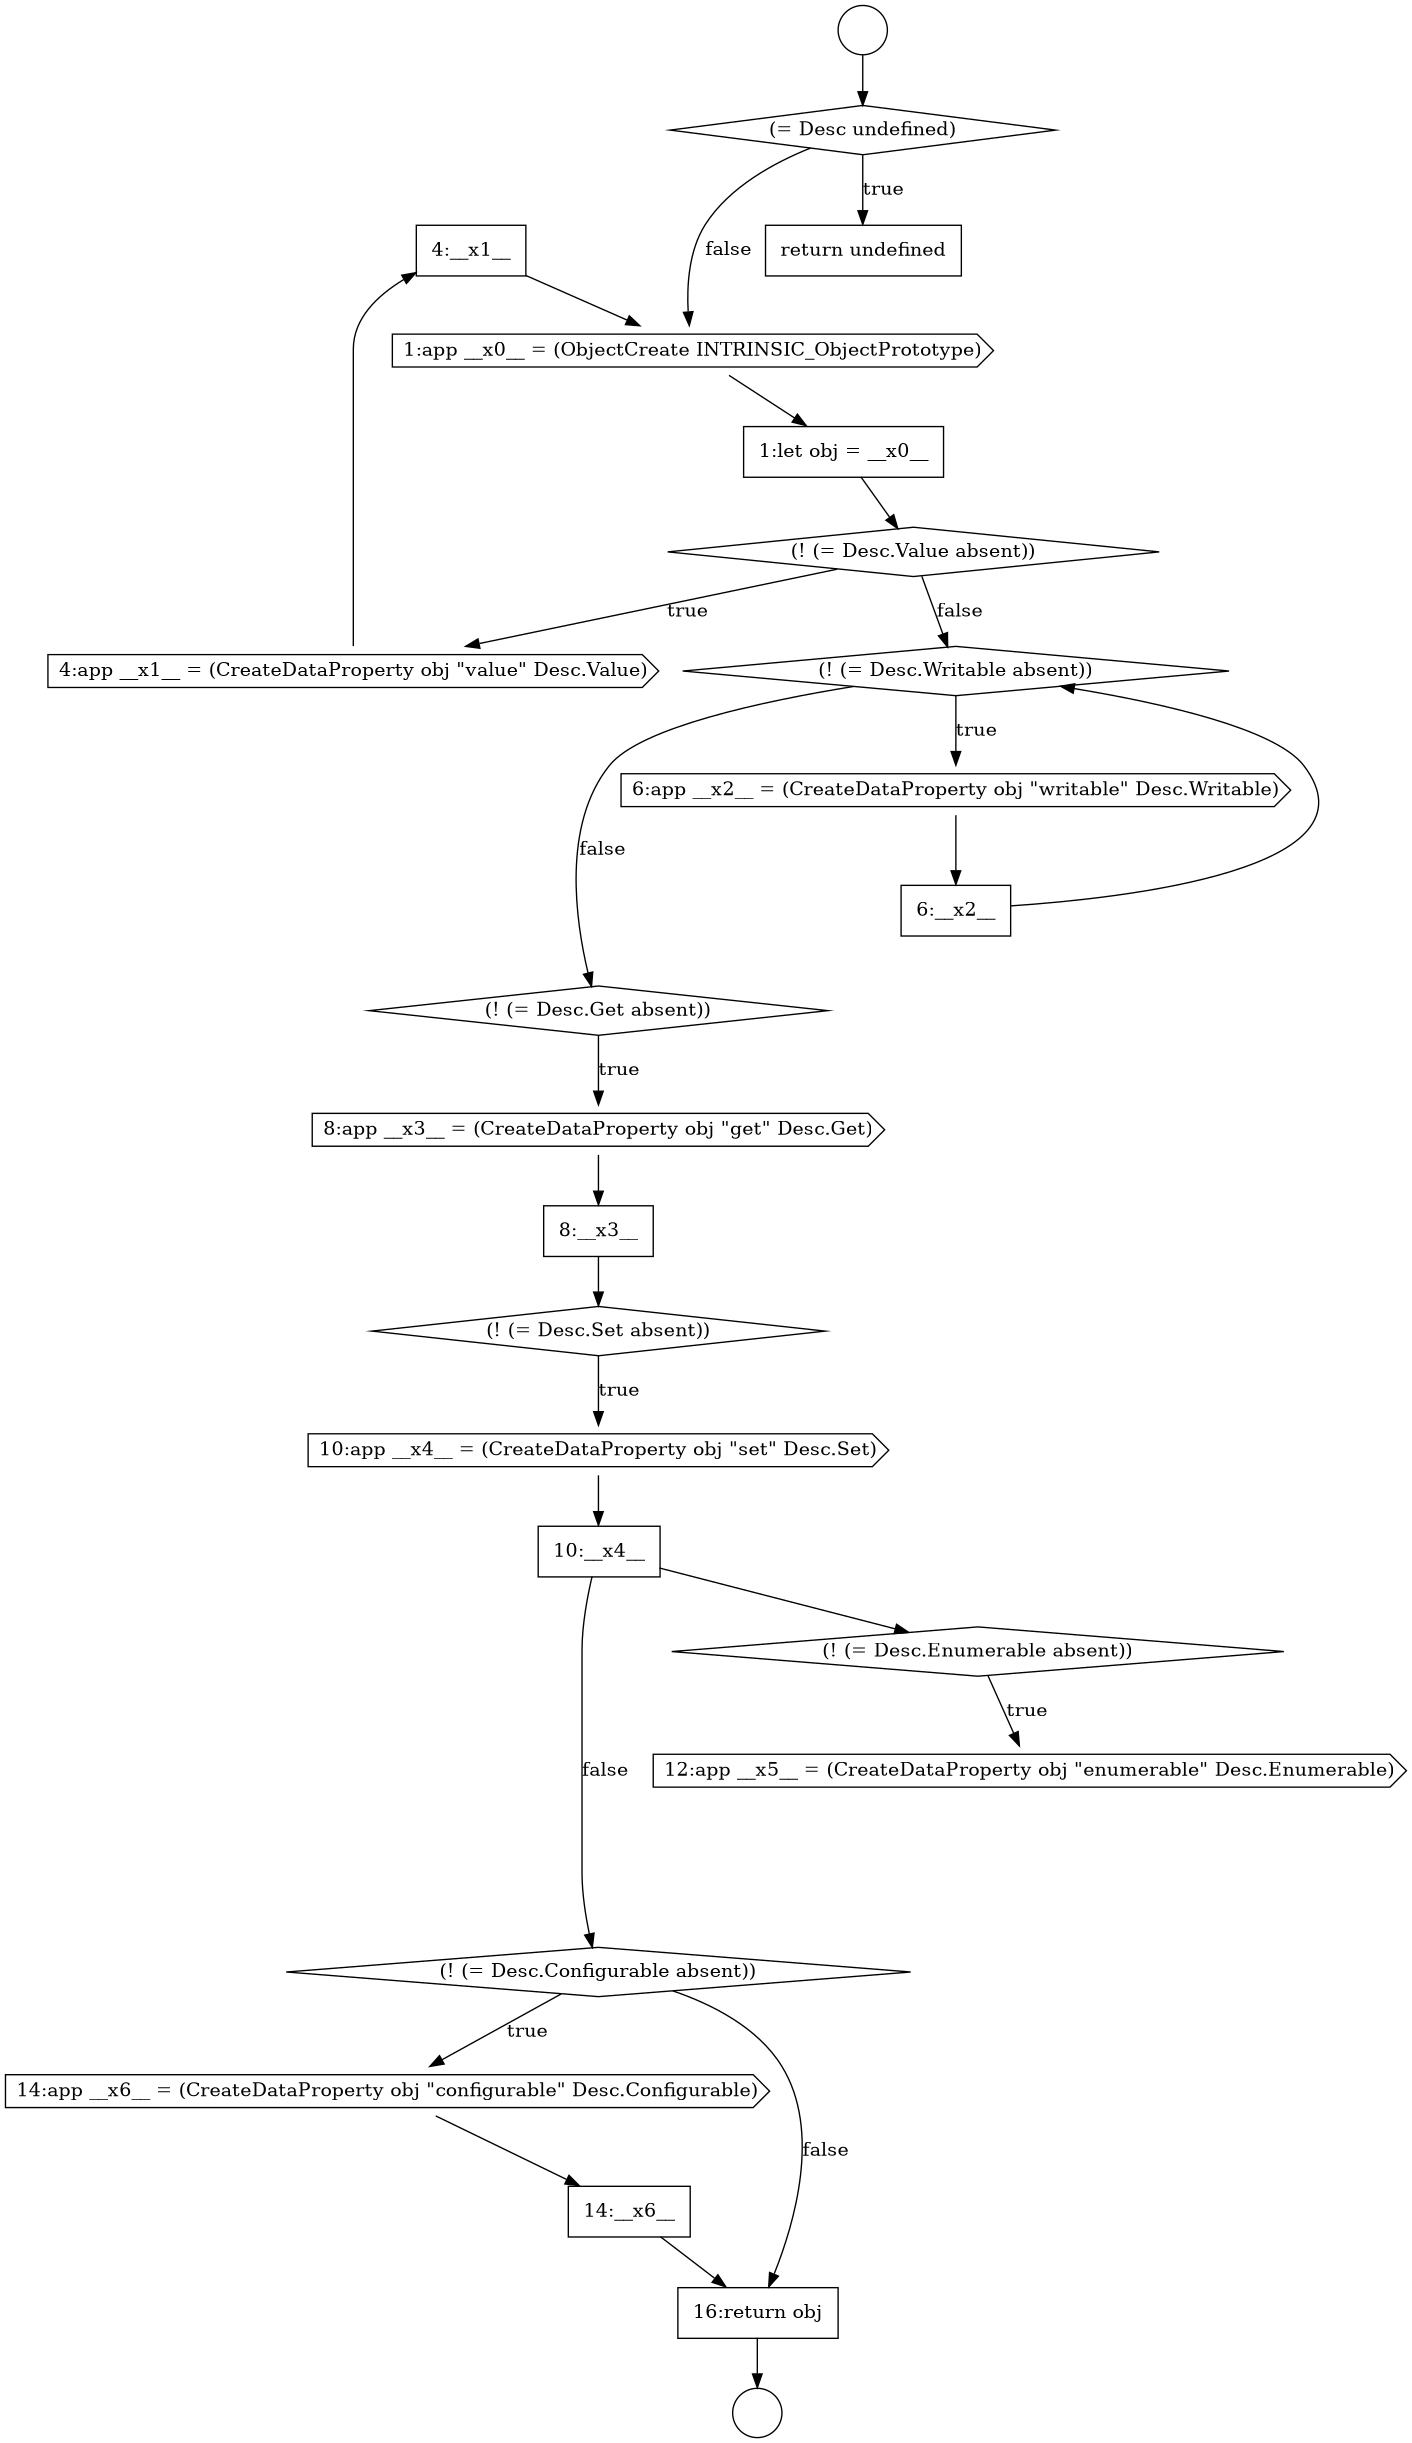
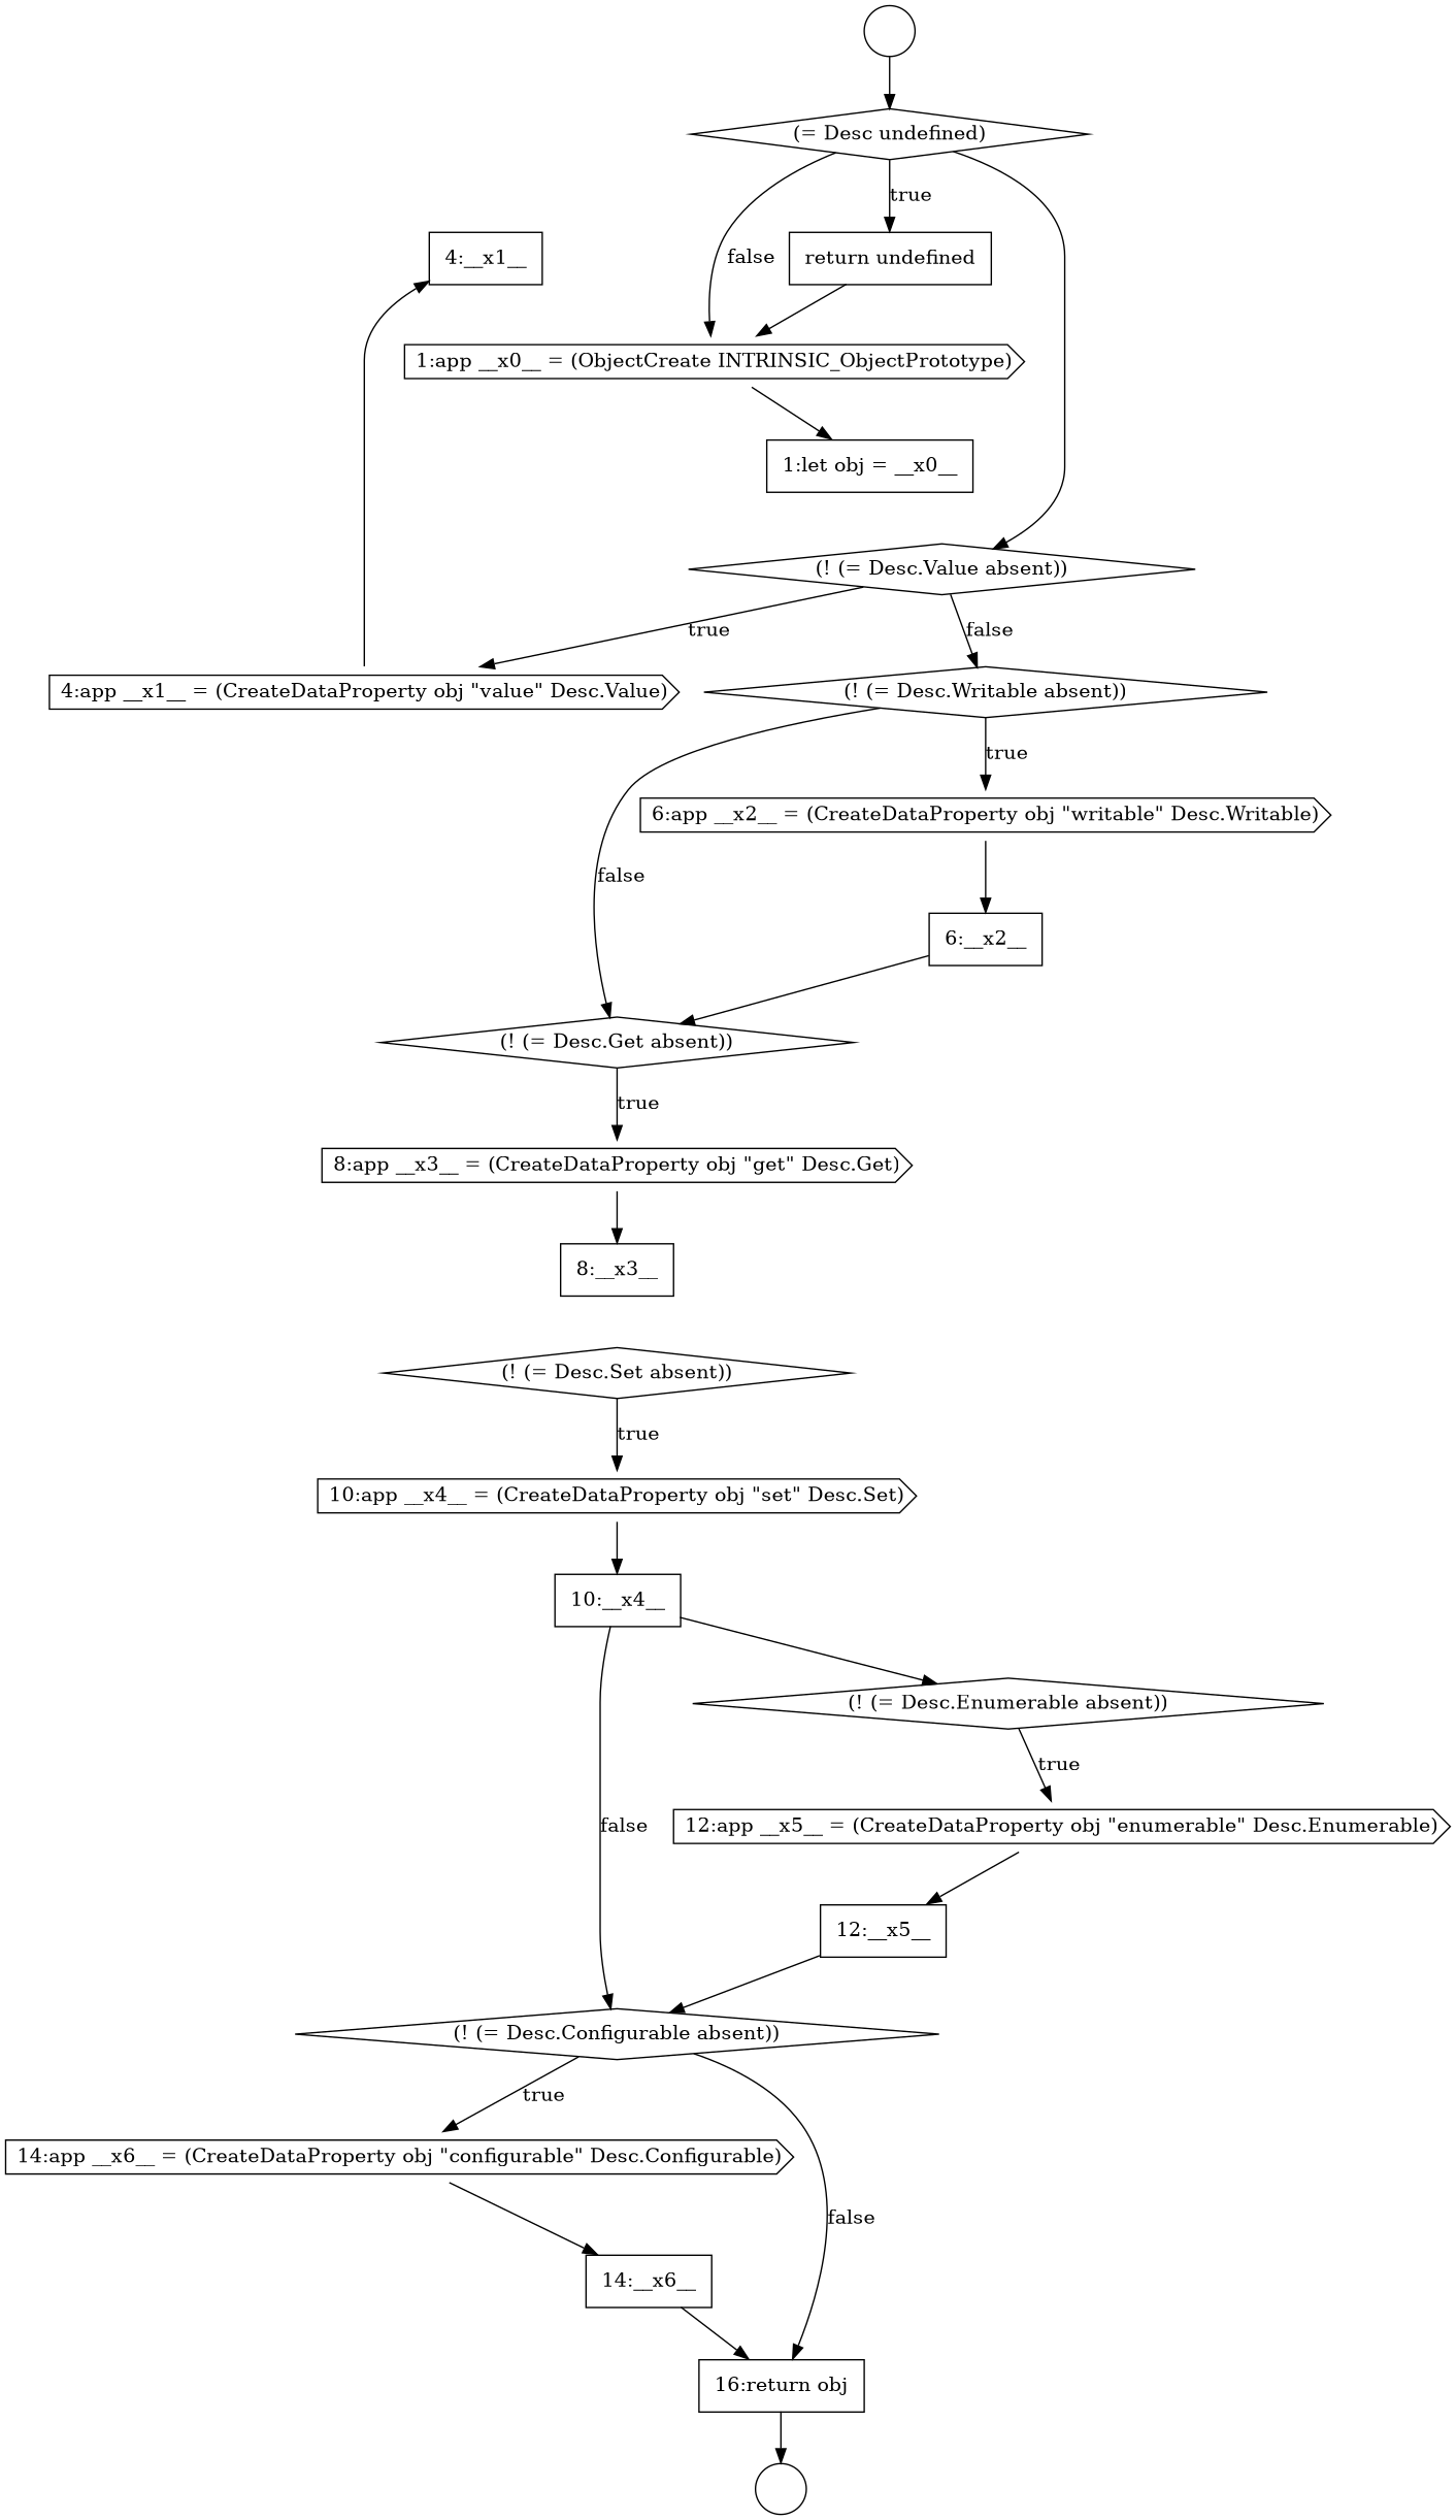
  digraph {
    node [color=black fillcolor=white shape=none style=filled]
    edge [color=black]
    n1 [label=<<font color="black">     <table border="0" cellborder="1" cellspacing="0" cellpadding="10">       <tr><td align="left">4:__x1__</td></tr>     </table>   </font>> margin=0]
    n2 [label=<<font color="black">(! (= Desc.Writable absent))</font>> shape=diamond]
    n3 [label=<<font color="black">(! (= Desc.Get absent))</font>> shape=diamond]
    n4 [label=<<font color="black">6:app __x2__ = (CreateDataProperty obj &quot;writable&quot; Desc.Writable)</font>> shape=cds]
    n5 [label=<<font color="black">14:app __x6__ = (CreateDataProperty obj &quot;configurable&quot; Desc.Configurable)</font>> shape=cds]
    n6 [label=<<font color="black">     <table border="0" cellborder="1" cellspacing="0" cellpadding="10">       <tr><td align="left">14:__x6__</td></tr>     </table>   </font>> margin=0]
    n7 [label=<<font color="black">     <table border="0" cellborder="1" cellspacing="0" cellpadding="10">       <tr><td align="left">16:return obj</td></tr>     </table>   </font>> margin=0]
    n8 [label=<<font color="black">4:app __x1__ = (CreateDataProperty obj &quot;value&quot; Desc.Value)</font>> shape=cds]
    n9 [label=<<font color="black">     <table border="0" cellborder="1" cellspacing="0" cellpadding="10">       <tr><td align="left">6:__x2__</td></tr>     </table>   </font>> margin=0]
    n10 [label=<<font color="black">8:app __x3__ = (CreateDataProperty obj &quot;get&quot; Desc.Get)</font>> shape=cds]
    n11 [label=<<font color="black">1:app __x0__ = (ObjectCreate INTRINSIC_ObjectPrototype)</font>> shape=cds]
    n12 [label=<<font color="black">     <table border="0" cellborder="1" cellspacing="0" cellpadding="10">       <tr><td align="left">1:let obj = __x0__</td></tr>     </table>   </font>> margin=0]
    n13 [label=<<font color="black">(! (= Desc.Value absent))</font>> shape=diamond]
    n14 [label=<<font color="black">     <table border="0" cellborder="1" cellspacing="0" cellpadding="10">       <tr><td align="left">8:__x3__</td></tr>     </table>   </font>> margin=0]
    n15 [label=<<font color="black">(! (= Desc.Set absent))</font>> shape=diamond]
    n16 [label=<<font color="black">10:app __x4__ = (CreateDataProperty obj &quot;set&quot; Desc.Set)</font>> shape=cds]
    n17 [label=<<font color="black">(! (= Desc.Enumerable absent))</font>> shape=diamond]
    n18 [label=<<font color="black">12:app __x5__ = (CreateDataProperty obj &quot;enumerable&quot; Desc.Enumerable)</font>> shape=cds]
    n19 [label=<<font color="black">     <table border="0" cellborder="1" cellspacing="0" cellpadding="10">       <tr><td align="left">10:__x4__</td></tr>     </table>   </font>> margin=0]
+   n20 [label=<<font color="black">     <table border="0" cellborder="1" cellspacing="0" cellpadding="10">       <tr><td align="left">12:__x5__</td></tr>     </table>   </font>> margin=0]
    n21 [label=<<font color="black">(! (= Desc.Configurable absent))</font>> shape=diamond]
    n22 [label=" " shape=circle]
    n23 [label=<<font color="black">(= Desc undefined)</font>> shape=diamond]
    n24 [label=<<font color="black">     <table border="0" cellborder="1" cellspacing="0" cellpadding="10">       <tr><td align="left">return undefined</td></tr>     </table>   </font>> margin=0]
    n25 [label=" " shape=circle]
    n2 -> n3 [label=<<font color="black">false</font>>]
    n2 -> n4 [label=<<font color="black">true</font>>]
    n3 -> n10 [label=<<font color="black">true</font>>]
    n4 -> n9
    n5 -> n6
    n6 -> n7
    n7 -> n22
    n8 -> n1
-   n9 -> n2
+   n9 -> n3
    n10 -> n14
    n11 -> n12
-   n12 -> n13
+   n23 -> n13
    n13 -> n2 [label=<<font color="black">false</font>>]
    n13 -> n8 [label=<<font color="black">true</font>>]
-   n14 -> n15
    n15 -> n16 [label=<<font color="black">true</font>>]
    n16 -> n19
    n17 -> n18 [label=<<font color="black">true</font>>]
+   n18 -> n20
    n19 -> n17
    n19 -> n21 [label=<<font color="black">false</font>>]
+   n20 -> n21
    n21 -> n5 [label=<<font color="black">true</font>>]
    n21 -> n7 [label=<<font color="black">false</font>>]
    n23 -> n11 [label=<<font color="black">false</font>>]
    n23 -> n24 [label=<<font color="black">true</font>>]
-   n1 -> n11
+   n24 -> n11
    n25 -> n23
  }
